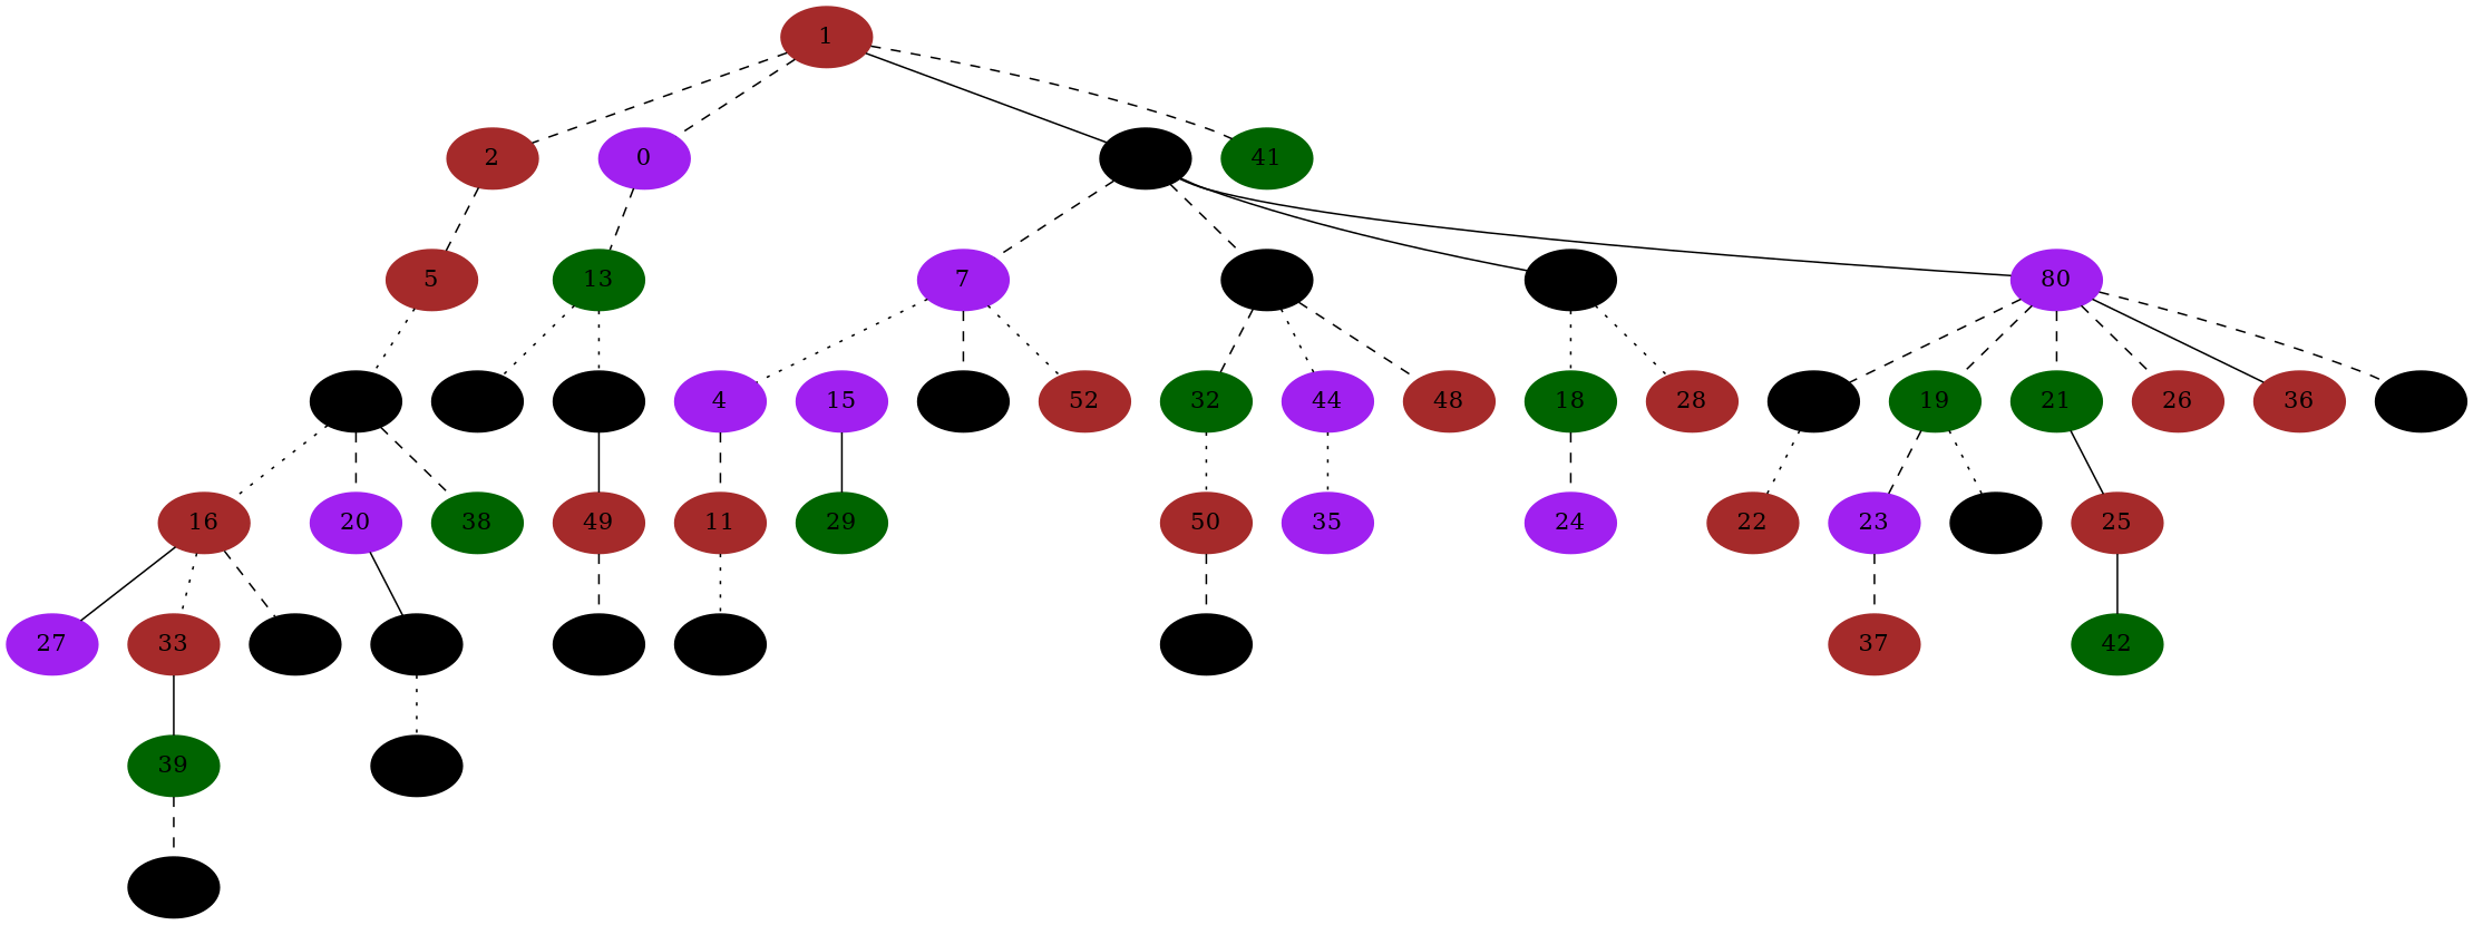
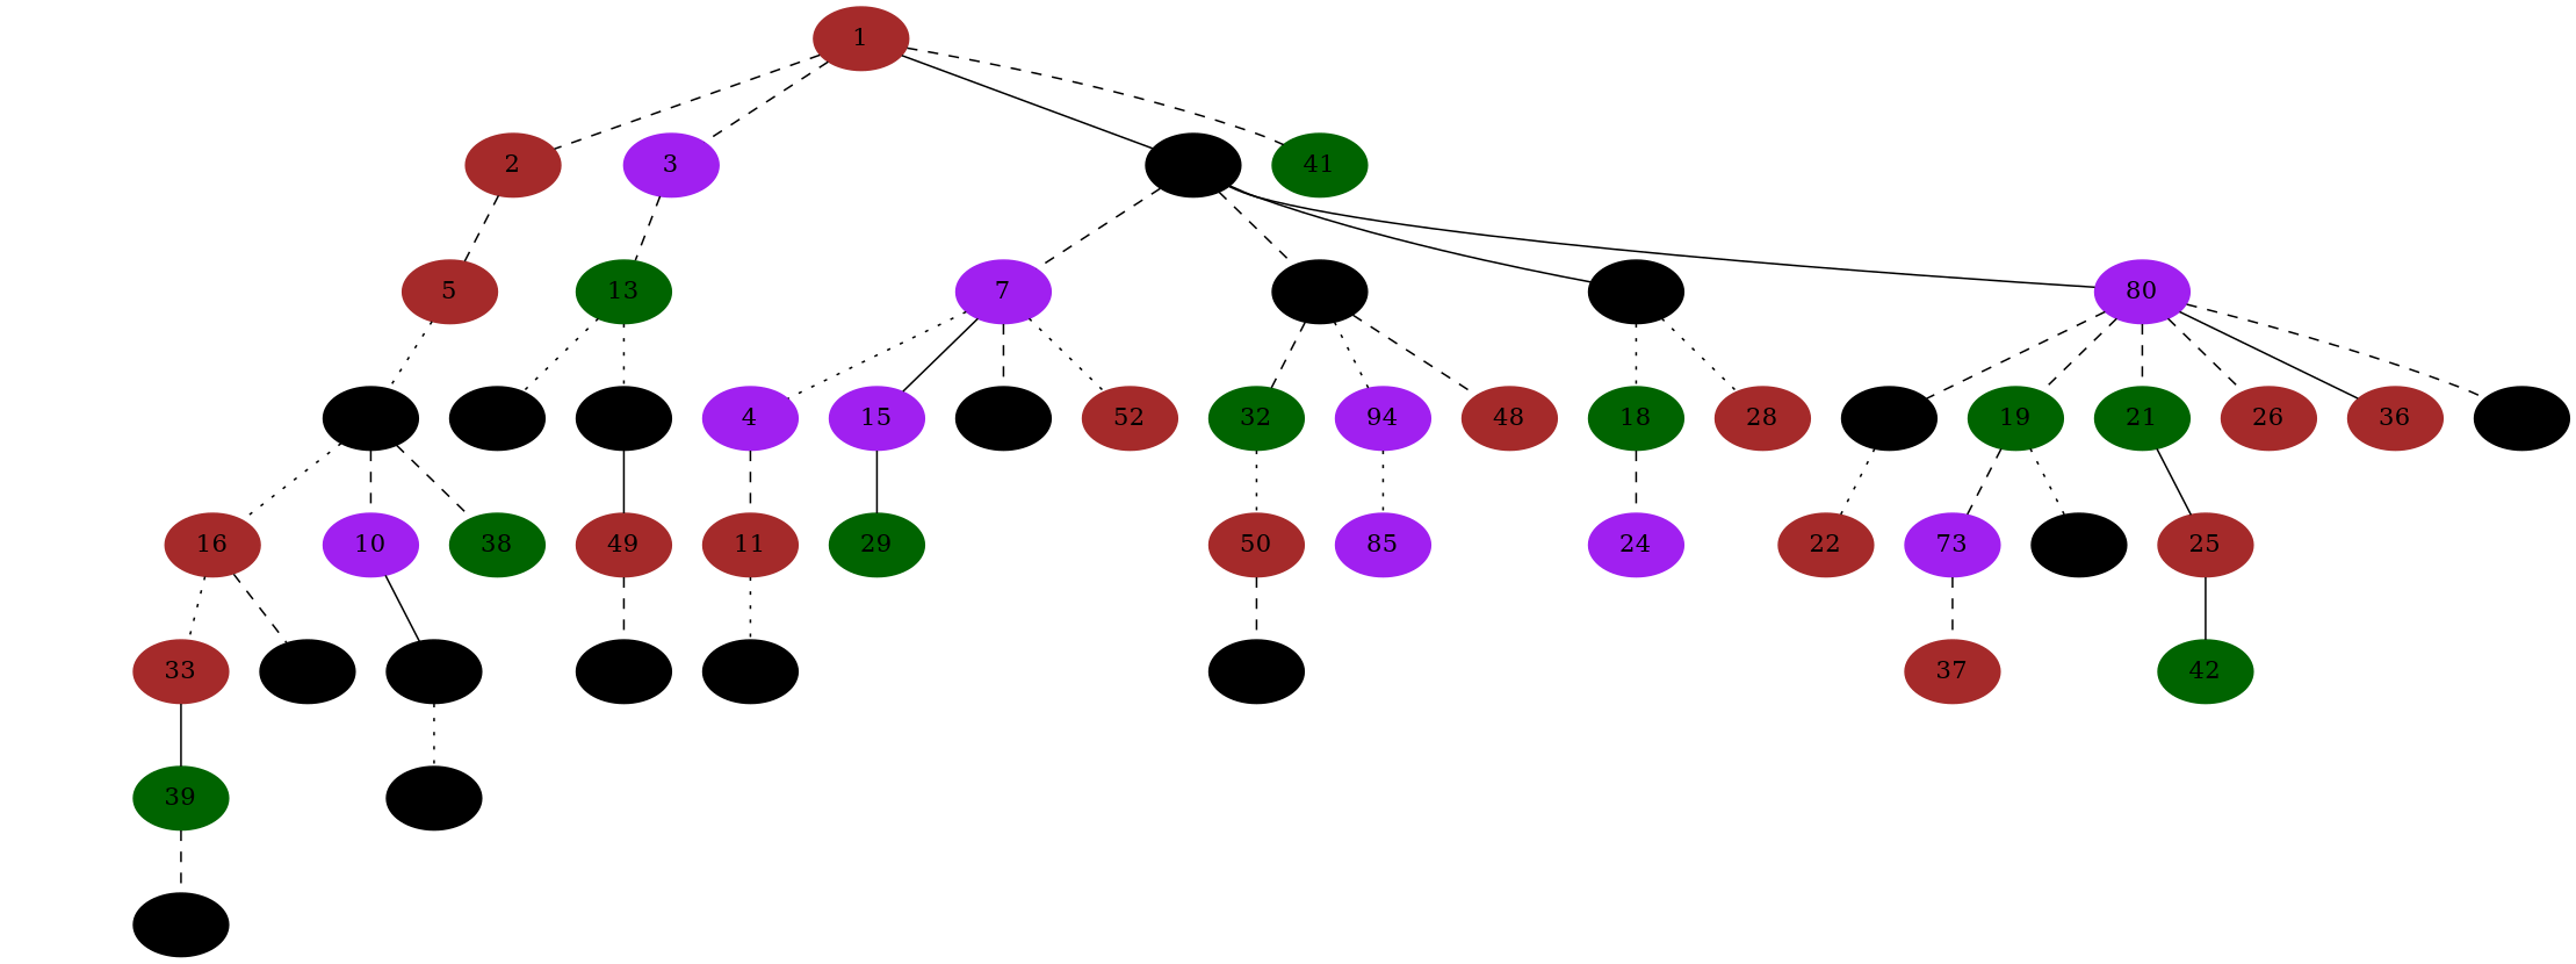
  graph {
    node [color=black style=filled]
    edge [style=dashed]
    1 [color=brown]
    2 [color=brown]
-   3 [color=purple label=0]
+   3 [color=purple]
    6
    41 [color=darkgreen]
    5 [color=brown]
    13 [color=darkgreen]
    7 [color=purple]
    8
    9
    n11 [color=purple label=80]
    14
    4 [color=purple]
    11 [color=brown]
    30
    31
    12
    16 [color=brown]
-   20 [color=purple]
+   20 [color=purple label=10]
    38 [color=darkgreen]
    15 [color=purple]
    47
    52 [color=brown]
    32 [color=darkgreen]
-   44 [color=purple]
+   44 [color=purple label=94]
    48 [color=brown]
    18 [color=darkgreen]
    28 [color=brown]
    17
    19 [color=darkgreen]
    21 [color=darkgreen]
    26 [color=brown]
    36 [color=brown]
    40
    29 [color=darkgreen]
    50 [color=brown]
-   35 [color=purple]
+   35 [color=purple label=85]
    24 [color=purple]
    22 [color=brown]
-   23 [color=purple]
+   23 [color=purple label=73]
    54
    25 [color=brown]
    49 [color=brown]
-   27 [color=purple]
    33 [color=brown]
    46
    34
    39 [color=darkgreen]
    37 [color=brown]
    43
    42 [color=darkgreen]
    53
    51
    45
    1 -- 2
    1 -- 3
    1 -- 6 [style=solid]
    1 -- 41
    2 -- 5
    3 -- 13
    6 -- 7
    6 -- 8
    6 -- 9 [style=solid]
    6 -- n11 [style=solid]
    5 -- 14 [style=dotted]
    13 -- 30 [style=dotted]
    13 -- 31 [style=dotted]
    7 -- 4 [style=dotted]
+   7 -- 15 [style=solid]
    7 -- 47
    7 -- 52 [style=dotted]
    8 -- 32
    8 -- 44 [style=dotted]
    8 -- 48
    9 -- 18 [style=dotted]
    9 -- 28 [style=dotted]
    n11 -- 17
    n11 -- 19
    n11 -- 21
    n11 -- 26
    n11 -- 36 [style=solid]
    n11 -- 40
    14 -- 16 [style=dotted]
    14 -- 20
    14 -- 38
    4 -- 11
    11 -- 12 [style=dotted]
    31 -- 49 [style=solid]
-   16 -- 27 [style=solid]
    16 -- 33 [style=dotted]
    16 -- 46
    20 -- 34 [style=solid]
    15 -- 29 [style=solid]
    32 -- 50 [style=dotted]
    44 -- 35 [style=dotted]
    18 -- 24
    17 -- 22 [style=dotted]
    19 -- 23
    19 -- 54 [style=dotted]
    21 -- 25 [style=solid]
    50 -- 51
    23 -- 37
    25 -- 42 [style=solid]
    49 -- 53
    33 -- 39 [style=solid]
    34 -- 43 [style=dotted]
    39 -- 45
  }
